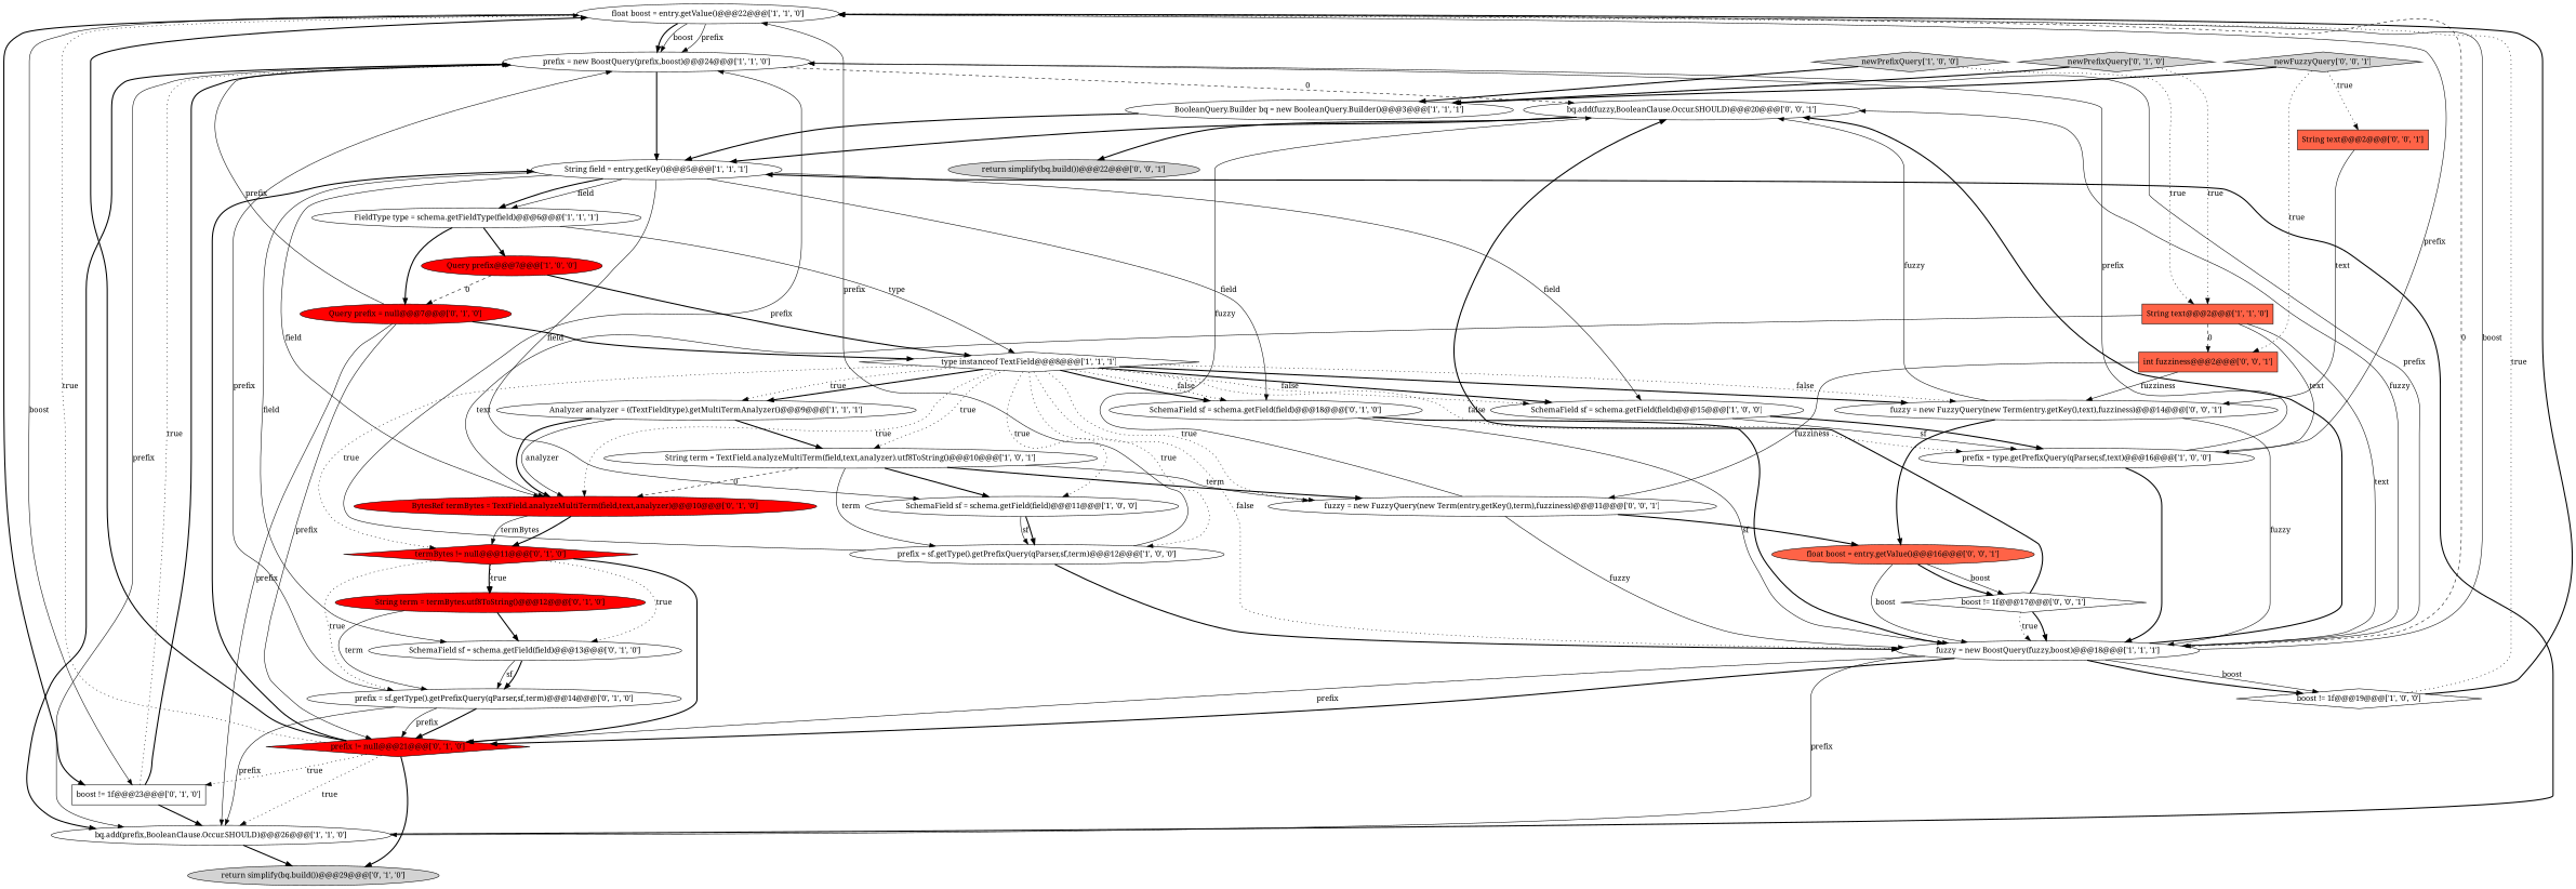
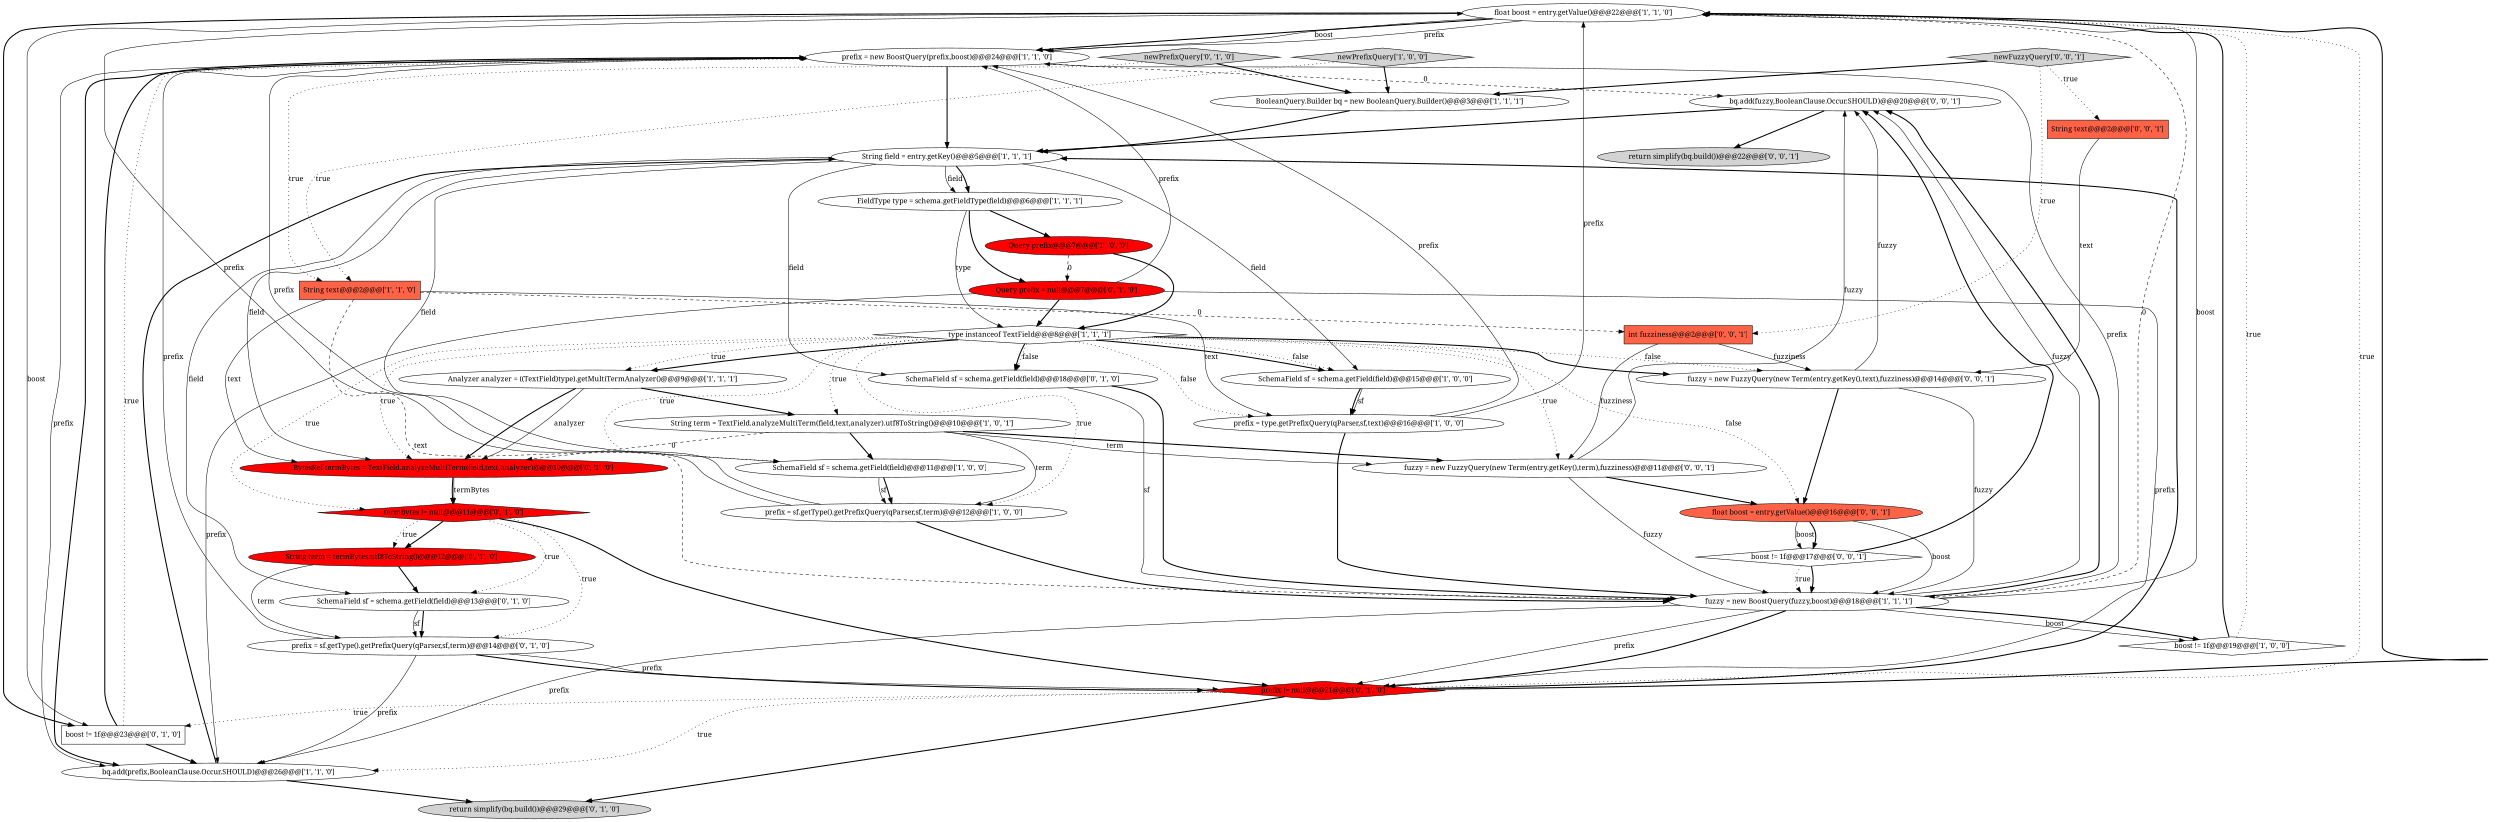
  digraph {
    fontname="Noto Serif"
    node [fillcolor=white fontname="Noto Serif" shape=ellipse style=filled]
    edge [fontname="Noto Serif" style=bold]
    n1 [label="float boost = entry.getValue()@@@22@@@['1', '1', '0']"]
    n2 [label="prefix = new BoostQuery(prefix,boost)@@@24@@@['1', '1', '0']"]
    n3 [label="boost != 1f@@@23@@@['0', '1', '0']" shape=box]
    n4 [label="fuzzy = new BoostQuery(fuzzy,boost)@@@18@@@['1', '1', '1']"]
    n5 [label="bq.add(fuzzy,BooleanClause.Occur.SHOULD)@@@20@@@['0', '0', '1']"]
    n6 [label="bq.add(prefix,BooleanClause.Occur.SHOULD)@@@26@@@['1', '1', '0']"]
    n7 [label="String field = entry.getKey()@@@5@@@['1', '1', '1']"]
    n8 [fillcolor=red label="prefix != null@@@21@@@['0', '1', '0']" shape=diamond]
    n9 [label="boost != 1f@@@19@@@['1', '0', '0']" shape=diamond]
    n10 [fillcolor=tomato label="String text@@@2@@@['0', '0', '1']" shape=box]
    n11 [label="fuzzy = new FuzzyQuery(new Term(entry.getKey(),text),fuzziness)@@@14@@@['0', '0', '1']"]
    n12 [fillcolor=tomato label="float boost = entry.getValue()@@@16@@@['0', '0', '1']"]
    n13 [label="boost != 1f@@@17@@@['0', '0', '1']" shape=diamond]
    n14 [fillcolor=lightgray label="return simplify(bq.build())@@@22@@@['0', '0', '1']"]
    n15 [fillcolor=tomato label="String text@@@2@@@['1', '1', '0']" shape=box]
    n16 [fillcolor=tomato label="int fuzziness@@@2@@@['0', '0', '1']" shape=box]
    n17 [fillcolor=red label="BytesRef termBytes = TextField.analyzeMultiTerm(field,text,analyzer)@@@10@@@['0', '1', '0']"]
    n18 [label="prefix = type.getPrefixQuery(qParser,sf,text)@@@16@@@['1', '0', '0']"]
    n19 [label="fuzzy = new FuzzyQuery(new Term(entry.getKey(),term),fuzziness)@@@11@@@['0', '0', '1']"]
    n20 [fillcolor=red label="termBytes != null@@@11@@@['0', '1', '0']" shape=diamond]
    n21 [label="type instanceof TextField@@@8@@@['1', '1', '1']" shape=diamond]
    n22 [label="SchemaField sf = schema.getField(field)@@@18@@@['0', '1', '0']"]
    n23 [label="Analyzer analyzer = ((TextField)type).getMultiTermAnalyzer()@@@9@@@['1', '1', '1']"]
    n24 [label="SchemaField sf = schema.getField(field)@@@15@@@['1', '0', '0']"]
    n25 [label="prefix = sf.getType().getPrefixQuery(qParser,sf,term)@@@12@@@['1', '0', '0']"]
    n26 [label="SchemaField sf = schema.getField(field)@@@11@@@['1', '0', '0']"]
    n27 [label="String term = TextField.analyzeMultiTerm(field,text,analyzer).utf8ToString()@@@10@@@['1', '0', '1']"]
    n28 [label="SchemaField sf = schema.getField(field)@@@13@@@['0', '1', '0']"]
    n29 [label="prefix = sf.getType().getPrefixQuery(qParser,sf,term)@@@14@@@['0', '1', '0']"]
    n30 [fillcolor=red label="String term = termBytes.utf8ToString()@@@12@@@['0', '1', '0']"]
    n31 [fillcolor=red label="Query prefix = null@@@7@@@['0', '1', '0']"]
    n32 [fillcolor=lightgray label="return simplify(bq.build())@@@29@@@['0', '1', '0']"]
    n33 [fillcolor=lightgray label="newPrefixQuery['1', '0', '0']" shape=diamond]
    n34 [label="BooleanQuery.Builder bq = new BooleanQuery.Builder()@@@3@@@['1', '1', '1']"]
    n35 [label="FieldType type = schema.getFieldType(field)@@@6@@@['1', '1', '1']"]
    n36 [fillcolor=red label="Query prefix@@@7@@@['1', '0', '0']"]
    n37 [fillcolor=lightgray label="newPrefixQuery['0', '1', '0']" shape=diamond]
    n38 [fillcolor=lightgray label="newFuzzyQuery['0', '0', '1']" shape=diamond]
    n1 -> n2 [label=prefix style=solid]
    n1 -> n2
    n1 -> n2 [label=boost style=solid]
    n1 -> n3
    n1 -> n3 [label=boost style=solid]
    n1 -> n4 [label=0 style=dashed]
    n2 -> n5 [label=0 style=dashed]
    n2 -> n6
    n2 -> n6 [label=prefix style=solid]
    n2 -> n7
    n3 -> n2 [label=true style=dotted]
    n3 -> n2
    n3 -> n6
    n4 -> n1 [label=boost style=solid]
    n4 -> n2 [label=prefix style=solid]
    n4 -> n5 [label=fuzzy style=solid]
    n4 -> n5
    n4 -> n6 [label=prefix style=solid]
    n4 -> n8 [label=prefix style=solid]
    n4 -> n8
    n4 -> n9 [label=boost style=solid]
    n4 -> n9
    n5 -> n7
    n5 -> n14
    n6 -> n7
    n6 -> n32
    n7 -> n17 [label=field style=solid]
    n7 -> n22 [label=field style=solid]
    n7 -> n24 [label=field style=solid]
    n7 -> n26 [label=field style=solid]
    n7 -> n28 [label=field style=solid]
    n7 -> n35 [label=field style=solid]
    n7 -> n35
    n8 -> n1 [label=true style=dotted]
    n8 -> n1
    n8 -> n3 [label=true style=dotted]
    n8 -> n6 [label=true style=dotted]
    n8 -> n7
    n8 -> n32
    n9 -> n1
    n9 -> n1 [label=true style=dotted]
    n10 -> n11 [label=text style=solid]
    n11 -> n4 [label=fuzzy style=solid]
    n11 -> n5 [label=fuzzy style=solid]
    n11 -> n12
    n12 -> n4 [label=boost style=solid]
    n12 -> n13 [label=boost style=solid]
    n12 -> n13
    n13 -> n4
    n13 -> n4 [label=true style=dotted]
    n13 -> n5
-   n15 -> n4 [label=text style=solid]
+   n15 -> n4 [label=text style=dashed]
    n15 -> n16 [label=0 style=dashed]
    n15 -> n17 [label=text style=solid]
    n15 -> n18 [label=text style=solid]
    n16 -> n11 [label=fuzziness style=solid]
    n16 -> n19 [label=fuzziness style=solid]
    n17 -> n20 [label=termBytes style=solid]
    n17 -> n20
    n18 -> n1 [label=prefix style=solid]
    n18 -> n2 [label=prefix style=solid]
    n18 -> n4
    n19 -> n4 [label=fuzzy style=solid]
    n19 -> n5 [label=fuzzy style=solid]
    n19 -> n12
    n20 -> n8
    n20 -> n28 [label=true style=dotted]
    n20 -> n29 [label=true style=dotted]
    n20 -> n30
    n20 -> n30 [label=true style=dotted]
-   n21 -> n4 [label=false style=dotted]
+   n21 -> n12 [label=false style=dotted]
    n21 -> n11 [label=false style=dotted]
    n21 -> n11
    n21 -> n17 [label=true style=dotted]
    n21 -> n18 [label=false style=dotted]
    n21 -> n19 [label=true style=dotted]
    n21 -> n20 [label=true style=dotted]
    n21 -> n22
    n21 -> n22 [label=false style=dotted]
    n21 -> n23
    n21 -> n23 [label=true style=dotted]
    n21 -> n24
    n21 -> n24 [label=false style=dotted]
    n21 -> n25 [label=true style=dotted]
    n21 -> n26 [label=true style=dotted]
    n21 -> n27 [label=true style=dotted]
    n22 -> n4
    n22 -> n4 [label=sf style=solid]
    n23 -> n17 [label=analyzer style=solid]
    n23 -> n17
    n23 -> n27
    n24 -> n18 [label=sf style=solid]
    n24 -> n18
    n25 -> n1 [label=prefix style=solid]
    n25 -> n2 [label=prefix style=solid]
    n25 -> n4
    n26 -> n25 [label=sf style=solid]
    n26 -> n25
    n27 -> n17 [label=0 style=dashed]
    n27 -> n19 [label=term style=solid]
    n27 -> n19
    n27 -> n25 [label=term style=solid]
    n27 -> n26
    n28 -> n29 [label=sf style=solid]
    n28 -> n29
    n29 -> n2 [label=prefix style=solid]
    n29 -> n6 [label=prefix style=solid]
    n29 -> n8
    n29 -> n8 [label=prefix style=solid]
    n30 -> n28
    n30 -> n29 [label=term style=solid]
    n31 -> n2 [label=prefix style=solid]
    n31 -> n6 [label=prefix style=solid]
    n31 -> n8 [label=prefix style=solid]
    n31 -> n21
    n33 -> n15 [label=true style=dotted]
    n33 -> n34
    n34 -> n7
    n35 -> n21 [label=type style=solid]
    n35 -> n31
    n35 -> n36
    n36 -> n21
    n36 -> n31 [label=0 style=dashed]
    n37 -> n15 [label=true style=dotted]
    n37 -> n34
    n38 -> n10 [label=true style=dotted]
    n38 -> n16 [label=true style=dotted]
    n38 -> n34
  }
